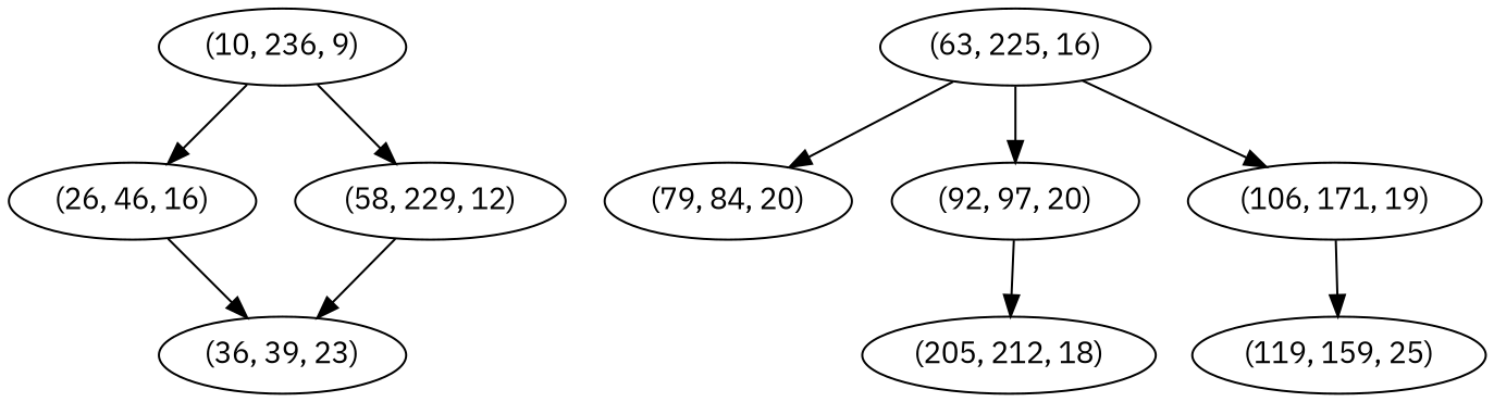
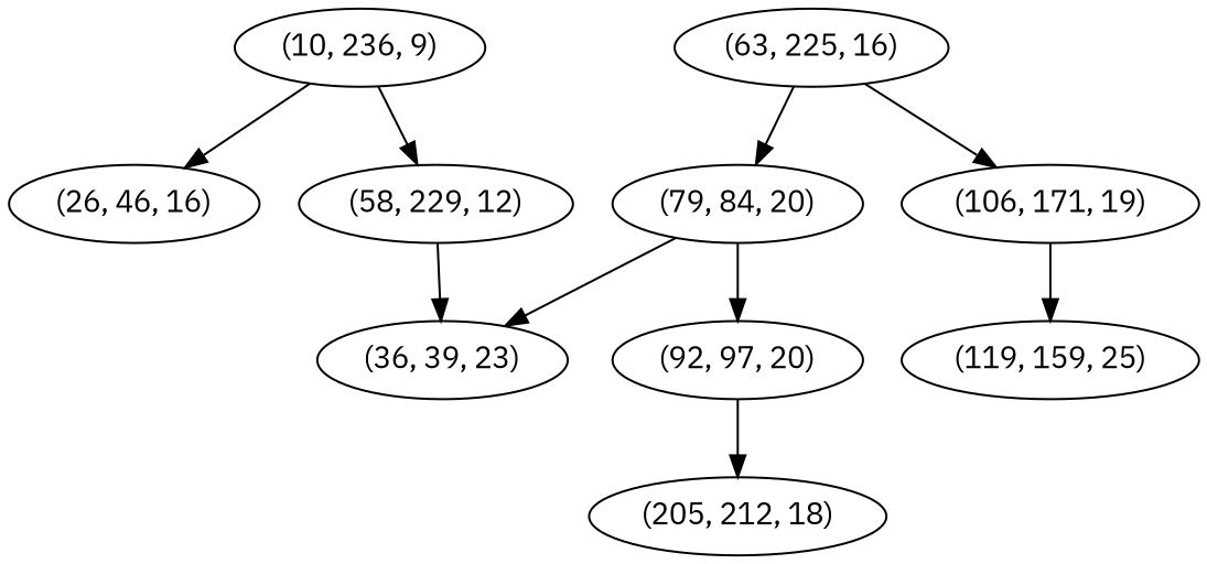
  digraph {
    fontname="IBM Plex Sans"
    node [fontname="IBM Plex Sans"]
    edge [fontname="IBM Plex Sans"]
    "(10, 236, 9)"
    "(26, 46, 16)"
    "(58, 229, 12)"
    "(36, 39, 23)"
    "(63, 225, 16)"
    "(79, 84, 20)"
    "(92, 97, 20)"
    "(106, 171, 19)"
    "(205, 212, 18)"
    n10 [label="(119, 159, 25)"]
    "(10, 236, 9)" -> "(26, 46, 16)"
    "(10, 236, 9)" -> "(58, 229, 12)"
-   "(26, 46, 16)" -> "(36, 39, 23)"
+   "(79, 84, 20)" -> "(36, 39, 23)"
    "(58, 229, 12)" -> "(36, 39, 23)"
    "(63, 225, 16)" -> "(79, 84, 20)"
-   "(63, 225, 16)" -> "(92, 97, 20)"
+   "(79, 84, 20)" -> "(92, 97, 20)"
    "(63, 225, 16)" -> "(106, 171, 19)"
    "(92, 97, 20)" -> "(205, 212, 18)"
    "(106, 171, 19)" -> n10
  }
